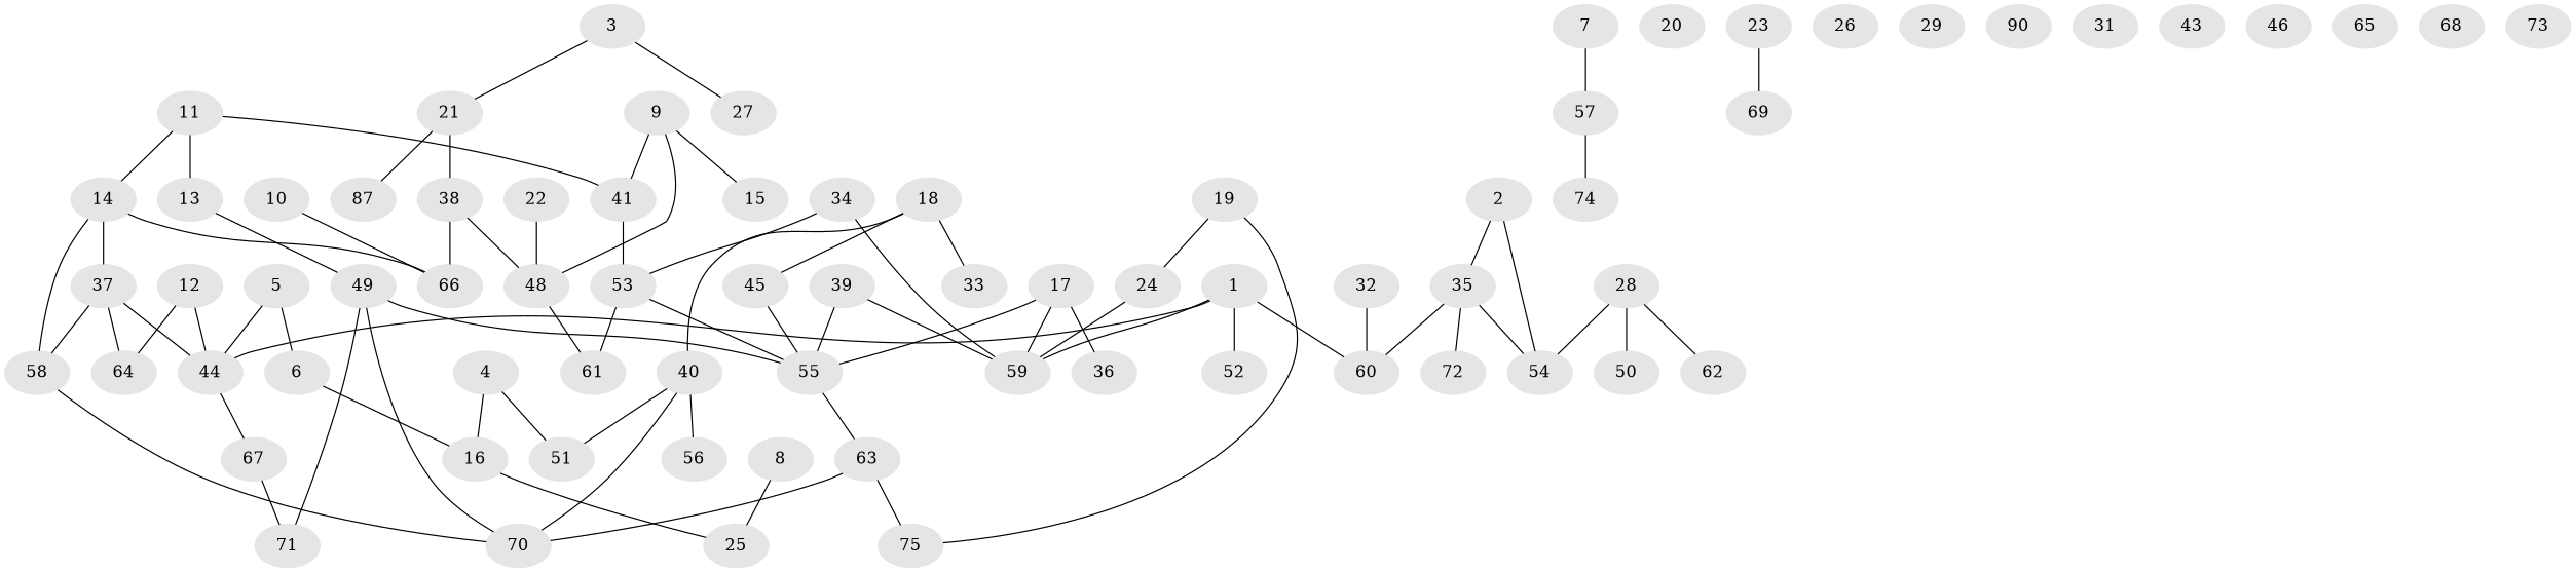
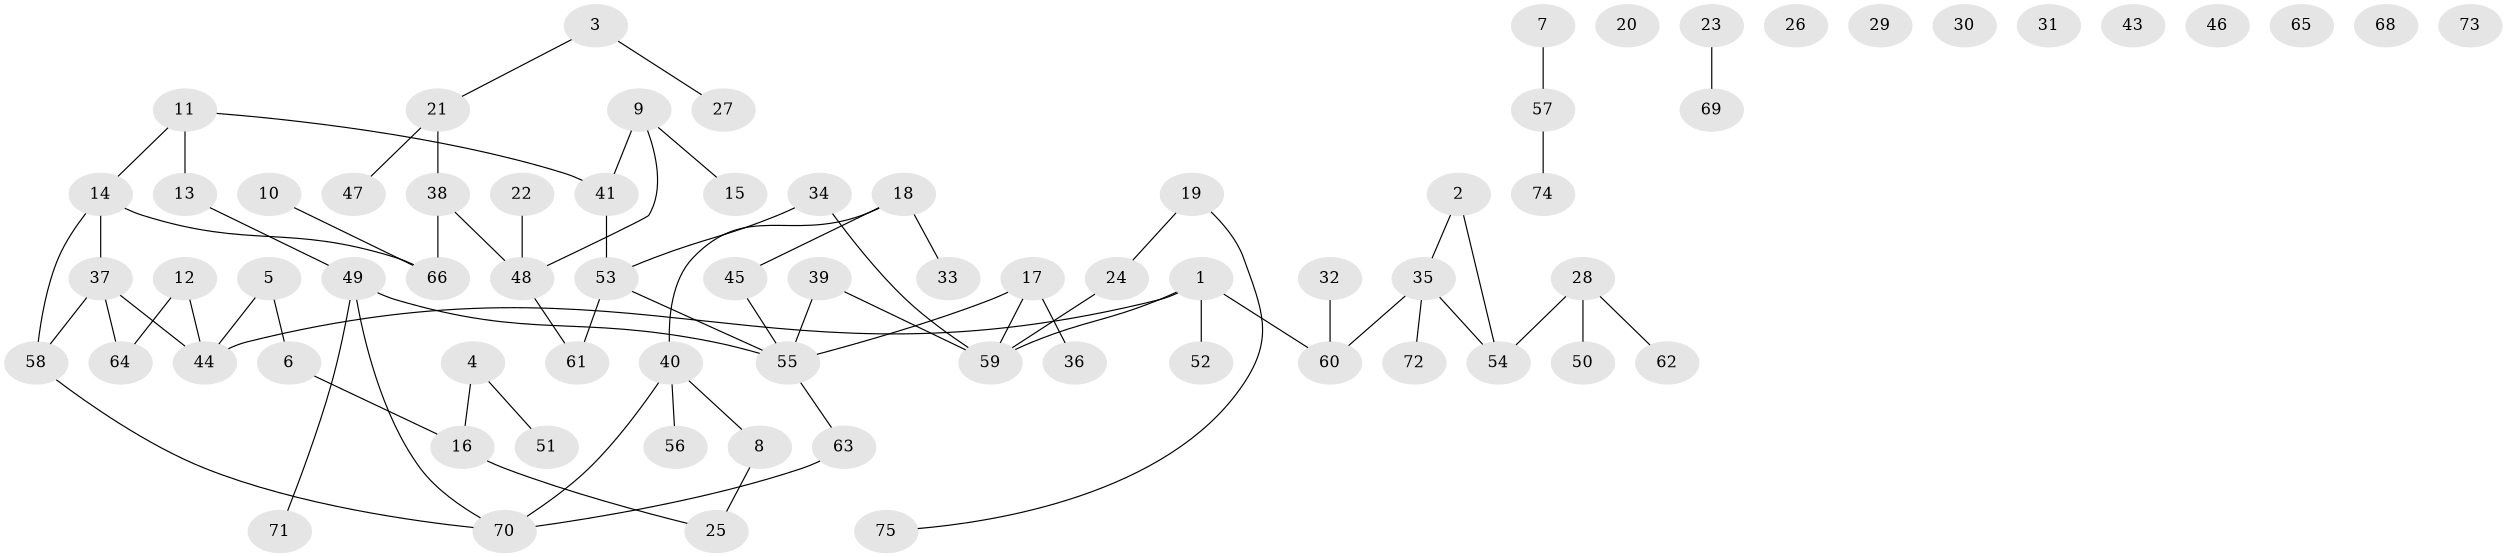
  graph {
    node [color=gray90 style=filled]
    1
    44
    52
    59
    60
-   67
    2
    35
    54
    72
    3
    21
    27
    38
-   47 [label=87]
+   47
    4
    16
    51
    25
    5
    6
    7
    57
    74
    8
    9
    15
    41
    48
    53
    61
    10
    66
    11
    13
    14
    49
    37
    58
    12
    64
    55
    70
    71
    17
    36
    63
    18
    33
    40
    45
    56
    19
    24
    75
    20
    22
    23
    69
    26
    28
    50
    62
    29
-   30 [label=90]
+   30
    31
    32
    34
    39
    43
    46
    65
    68
    73
    1 -- 44
    1 -- 52
    1 -- 59
    1 -- 60
-   44 -- 67
-   67 -- 71
    2 -- 35
    2 -- 54
    35 -- 60
    35 -- 54
    35 -- 72
    3 -- 21
    3 -- 27
    21 -- 38
    21 -- 47
    38 -- 48
    38 -- 66
    4 -- 16
    4 -- 51
    16 -- 25
    5 -- 44
    5 -- 6
    6 -- 16
    7 -- 57
    57 -- 74
    8 -- 25
    9 -- 15
    9 -- 41
    9 -- 48
    41 -- 53
    48 -- 61
    53 -- 61
    53 -- 55
    10 -- 66
    11 -- 41
    11 -- 13
    11 -- 14
    13 -- 49
    14 -- 66
    14 -- 37
    14 -- 58
    49 -- 55
    49 -- 70
    49 -- 71
    37 -- 44
    37 -- 58
    37 -- 64
    58 -- 70
    12 -- 44
    12 -- 64
    55 -- 63
    17 -- 59
    17 -- 55
    17 -- 36
    63 -- 70
-   63 -- 75
    18 -- 33
    18 -- 40
    18 -- 45
-   40 -- 51
+   40 -- 8
    40 -- 70
    40 -- 56
    45 -- 55
    19 -- 24
    19 -- 75
    24 -- 59
    22 -- 48
    23 -- 69
    28 -- 54
    28 -- 50
    28 -- 62
    32 -- 60
    34 -- 59
    34 -- 53
    39 -- 59
    39 -- 55
  }
